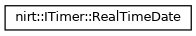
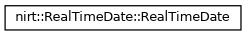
  digraph {
    rankdir=TB
-   n1 [color=black fillcolor=white fontname=Helvetica fontsize=10 height=0.2 label="nirt::ITimer::RealTimeDate" shape=record style=filled width=0.4]
+   n1 [color=black fillcolor=white fontname=Helvetica fontsize=10 height=0.2 label="nirt::RealTimeDate::RealTimeDate" shape=record style=filled width=0.4]
  }
